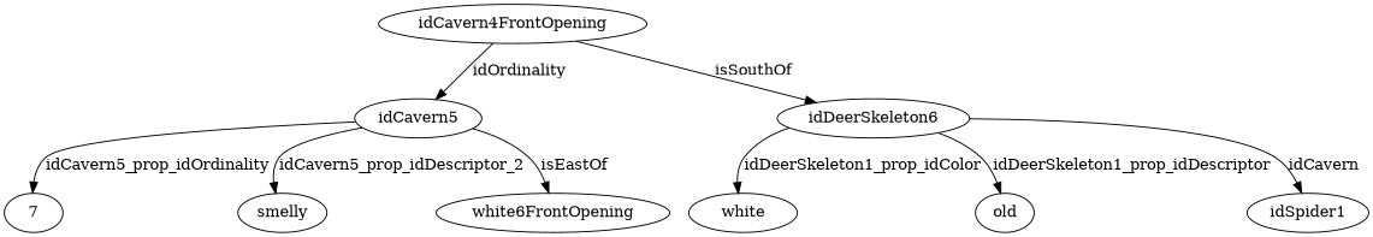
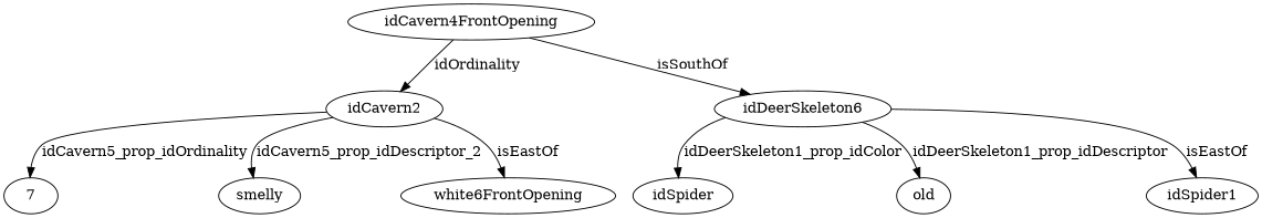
  strict digraph {
    edge [edge_type=relationship]
    idCavern4FrontOpening [node_type=entity_node root=root]
-   idCavern5
+   idCavern5 [label=idCavern2]
    n3 [label=idDeerSkeleton6]
    n4 [label=7]
    smelly
    n6 [label=white6FrontOpening]
-   white
+   white [label=idSpider]
    old
    idSpider1
    idCavern4FrontOpening -> idCavern5 [label=idOrdinality]
    idCavern4FrontOpening -> n3 [label=isSouthOf]
    idCavern5 -> n4 [edge_type=property label=idCavern5_prop_idOrdinality]
    idCavern5 -> smelly [edge_type=property label=idCavern5_prop_idDescriptor_2]
    idCavern5 -> n6 [label=isEastOf]
    n3 -> white [edge_type=property label=idDeerSkeleton1_prop_idColor]
    n3 -> old [edge_type=property label=idDeerSkeleton1_prop_idDescriptor]
-   n3 -> idSpider1 [label=idCavern]
+   n3 -> idSpider1 [label=isEastOf]
  }
